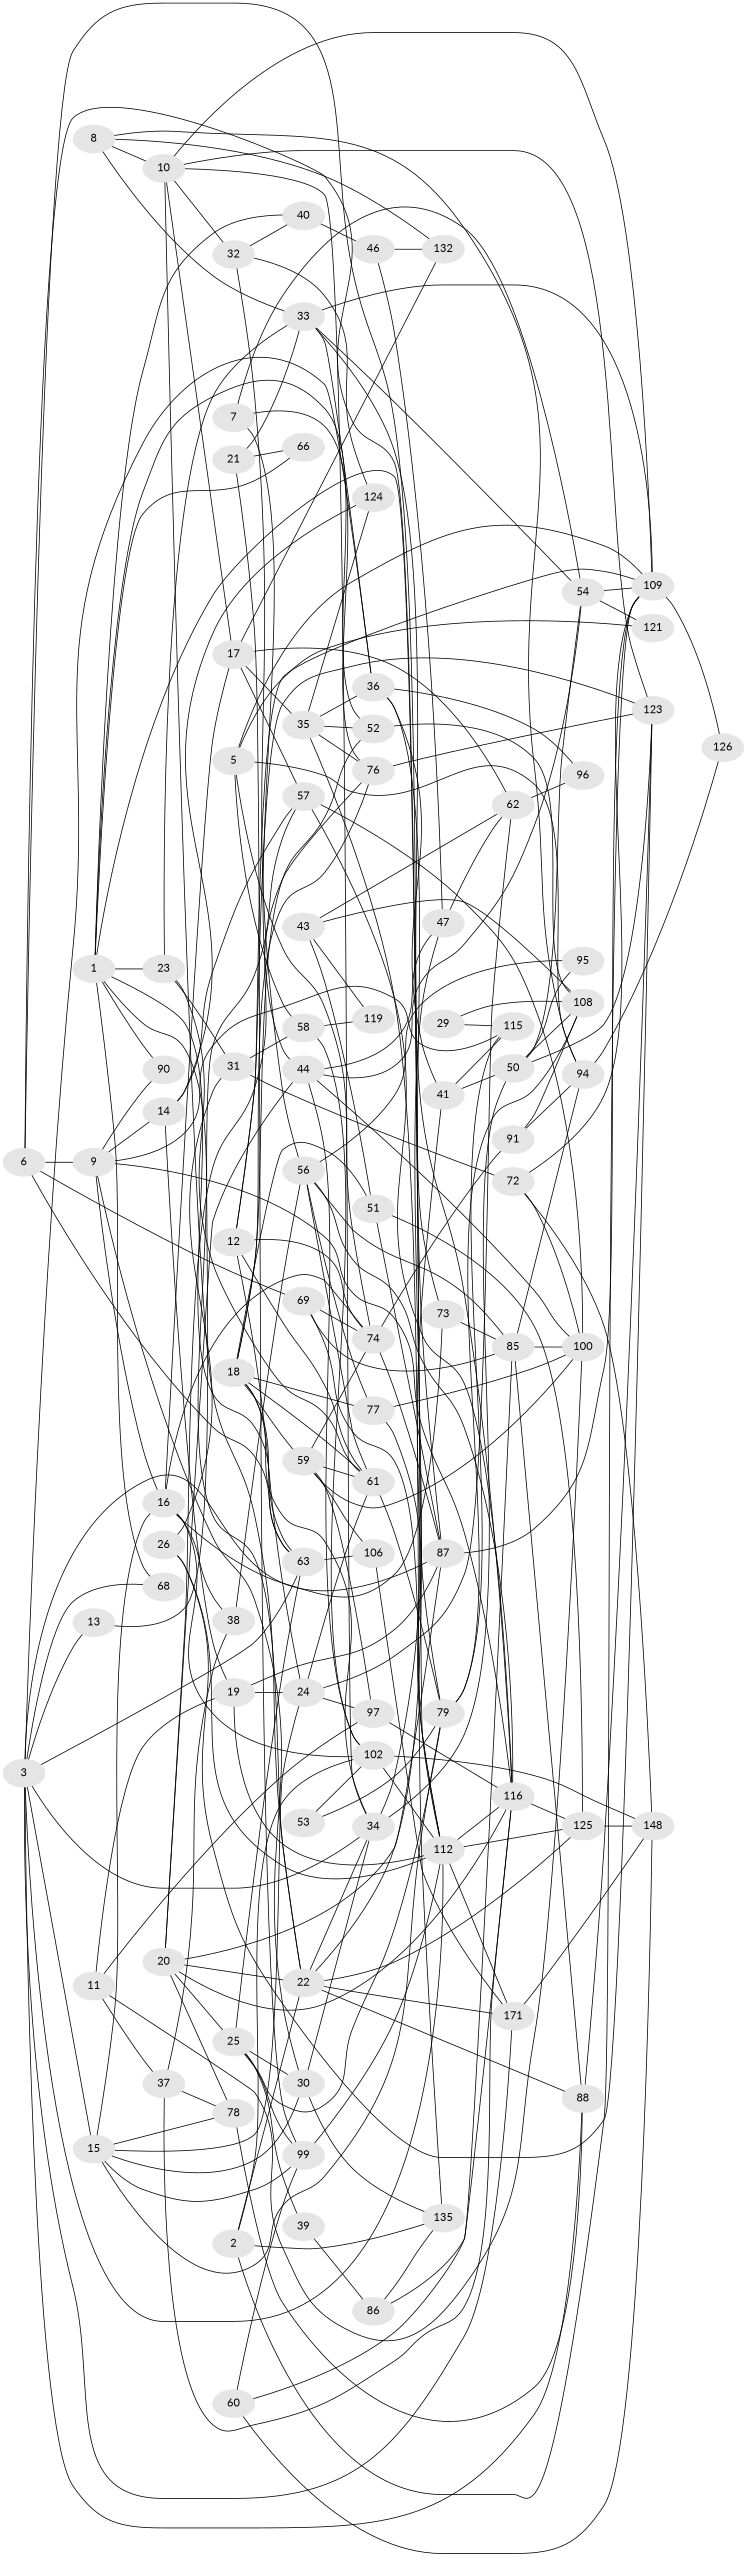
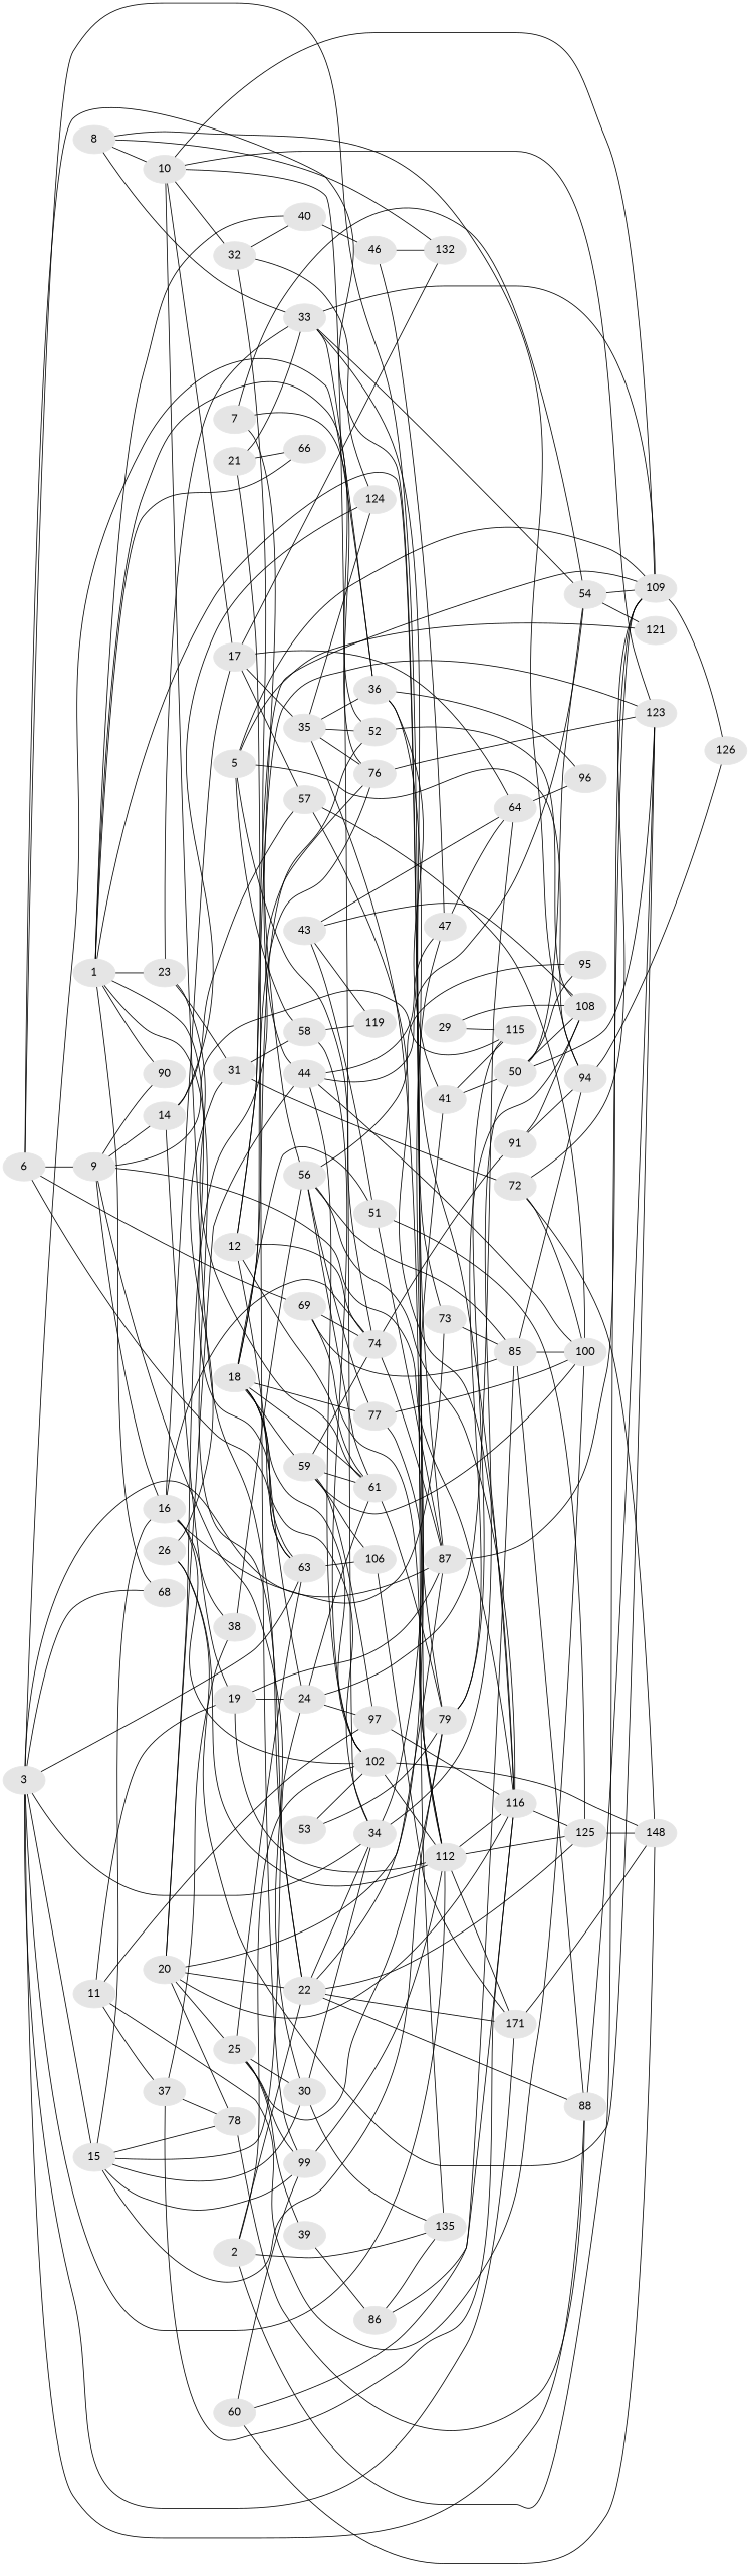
  graph {
    fontname=Lato
    rankdir=LR
    node [color=gray90 fontname=Lato style=filled]
    edge [fontname=Lato]
    1 [super="+144"]
    22 [super="+114"]
    23 [super="+110"]
    40 [super="+55"]
    52
    63 [super="+131"]
    66
    68
    90
    112 [super="+130"]
    34 [super="+75"]
    88
    n13 [label=171]
    47
    125 [super="+147"]
    61 [super="+142"]
    33 [super="+84"]
    31
    46
    108 [super="+140"]
    106 [super="+137"]
    116 [super="+117"]
    2 [super="+80"]
    102 [super="+128"]
    109 [super="+134"]
    135
    148
    126
    3 [super="+42"]
-   13
    15 [super="+45"]
    36 [super="+48"]
    87 [super="+143"]
    57 [super="+101"]
    79 [super="+133"]
    16 [super="+93"]
    30 [super="+64"]
    24 [super="+27"]
    78
    99
    41
    50 [super="+129"]
    73
    96
    123 [super="+136"]
    10 [super="+65"]
    17 [super="+71"]
    32
    5 [super="+107"]
    58
    74 [super="+89"]
    94
    121
    119
    91
    6 [super="+81"]
    9 [super="+145"]
    69
    14
    115 [super="+139"]
    85 [super="+92"]
    44 [super="+49"]
    54 [super="+82"]
    100 [super="+138"]
    7
    76
    8
    132
    19 [super="+113"]
    124 [super="+146"]
    38
    35 [super="+83"]
-   62 [super="+103"]
+   62 [super="+103" label=64]
    56 [super="+98"]
    11 [super="+120"]
    37 [super="+118"]
    97
    12 [super="+70"]
    18 [super="+104"]
    51
    59
    77 [super="+127"]
    20 [super="+105"]
    25 [super="+28"]
    39
    21
    72 [super="+122"]
    86
    26
    29
    95
    43
    53
    60
    1 -- 22
    1 -- 23
    1 -- 40
    1 -- 52
    1 -- 63
    1 -- 66
    1 -- 68
    1 -- 90
    1 -- 112
    22 -- 34
    22 -- 88
    22 -- n13
    22 -- 47
    22 -- 125
    23 -- 61
    23 -- 33
    23 -- 31
    40 -- 46
    52 -- 108
    63 -- 106
    112 -- n13
    112 -- 125
    112 -- 116
    34 -- 41
    34 -- 50
    88 -- 123
    n13 -- 148
    47 -- 62
    125 -- 148
    61 -- 79
    33 -- 116
    33 -- 109
    33 -- 36
    33 -- 54
    31 -- 58
    31 -- 72
    46 -- 47
    46 -- 132
    106 -- n13
    116 -- 125
    2 -- 22
    2 -- 102
    2 -- 109
    2 -- 135
    102 -- 112
    102 -- 148
    109 -- 126
    3 -- 63
    3 -- 68
    3 -- 112
    3 -- 34
    3 -- 88
    3 -- n13
-   3 -- 13
    3 -- 15
    3 -- 36
    3 -- 87
-   13 -- 57
    15 -- 79
    15 -- 16
    15 -- 30
    15 -- 24
    15 -- 78
    15 -- 99
    36 -- 41
    36 -- 73
    36 -- 96
    87 -- 109
    57 -- 116
    57 -- 100
    79 -- 108
    79 -- 115
    16 -- 102
    16 -- 73
    16 -- 17
    16 -- 74
    16 -- 38
    30 -- 34
    30 -- 135
    24 -- 61
    24 -- 62
    24 -- 97
    78 -- 88
    99 -- 112
    41 -- 50
    41 -- 115
    50 -- 108
    50 -- 123
    50 -- 54
    50 -- 95
    73 -- 85
    10 -- 22
    10 -- 34
    10 -- 109
    10 -- 123 [weight=2]
    10 -- 17
    10 -- 32
    17 -- 57
    17 -- 132
    17 -- 35
    17 -- 62
    32 -- 40
    32 -- 124
    32 -- 56
    5 -- 109
    5 -- 58
    5 -- 74
    5 -- 94
    5 -- 121
    58 -- 102
    58 -- 119
    74 -- 87 [weight=2]
    74 -- 91
    94 -- 126
    91 -- 108
    91 -- 94
    6 -- 63
    6 -- 87
    6 -- 79
    6 -- 9
    6 -- 69
    9 -- 90
    9 -- 116
    9 -- 16
    9 -- 30
    9 -- 14
    9 -- 115
    69 -- 112
    69 -- 74
    69 -- 85
    14 -- 57
    14 -- 19
    14 -- 124
    85 -- 88
    85 -- 94
    85 -- 100
    44 -- 47
    44 -- 102
    44 -- 54
    44 -- 100
    54 -- 109
    54 -- 121
    7 -- 44
    7 -- 54
    7 -- 76
    76 -- 123
    8 -- 33
    8 -- 10
    8 -- 94
    8 -- 132
    19 -- 112
    19 -- 87
    19 -- 24
    38 -- 56
    35 -- 52
    35 -- 135
    35 -- 36
    35 -- 76
    35 -- 124
    62 -- 96
    56 -- 61
    56 -- 116
    56 -- 85
    56 -- 77
    56 -- 95
    11 -- 100
    11 -- 19
    11 -- 37
    11 -- 97
    37 -- 116
    37 -- 78
    37 -- 38
    97 -- 116
    12 -- 61
    12 -- 109
    12 -- 24
    12 -- 123
    12 -- 74
    18 -- 52
    18 -- 63
    18 -- 34
    18 -- 61
+   18 -- 102
    18 -- 76
    18 -- 51
    18 -- 59
    18 -- 77
    51 -- 125
    51 -- 87
    59 -- 61
    59 -- 106
    59 -- 74
    59 -- 100
    59 -- 97
    77 -- 112
    77 -- 100
    20 -- 22
    20 -- 116
    20 -- 87 [weight=2]
    20 -- 78
    20 -- 44
    20 -- 76
    20 -- 25
    25 -- 63
    25 -- 79
    25 -- 30
    25 -- 99
    25 -- 39
    39 -- 86
    21 -- 66
    21 -- 33
    21 -- 99
    72 -- 109
    72 -- 148
    72 -- 100
    86 -- 116
    86 -- 135
    26 -- 112
    26 -- 31
    26 -- 123
    29 -- 108
    29 -- 115
    43 -- 108
    43 -- 119
    43 -- 62
    43 -- 51
    53 -- 102
    53 -- 79
    60 -- 148
    60 -- 99
    60 -- 85
  }
